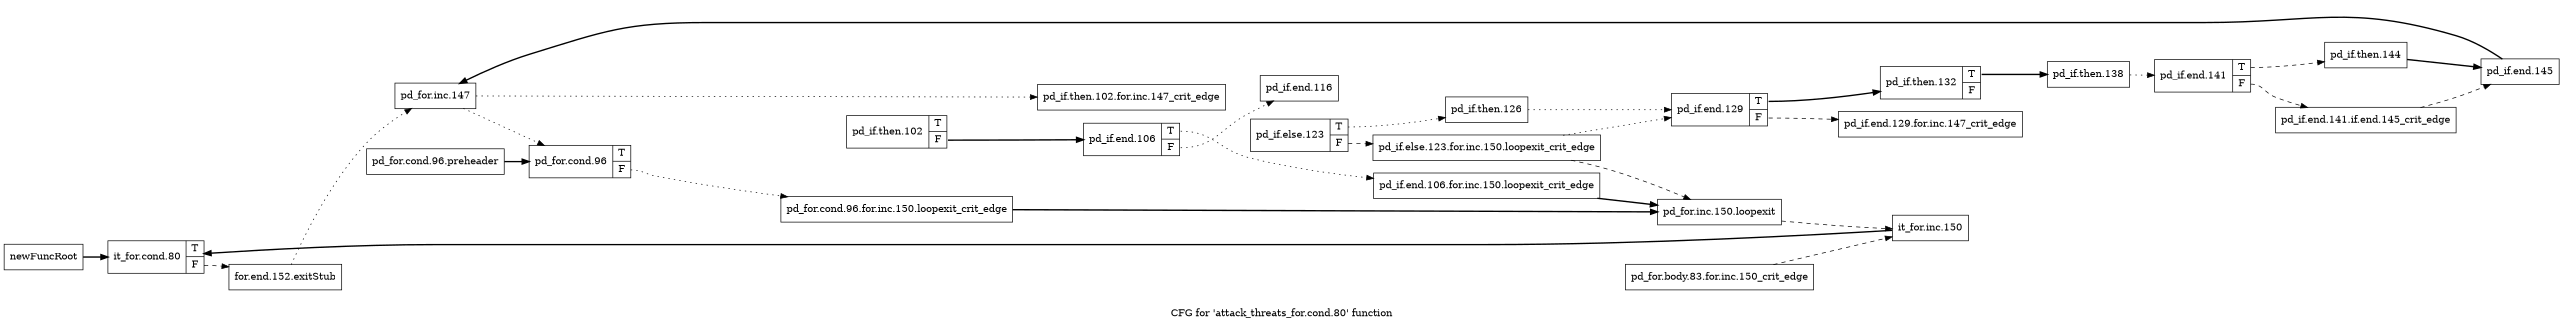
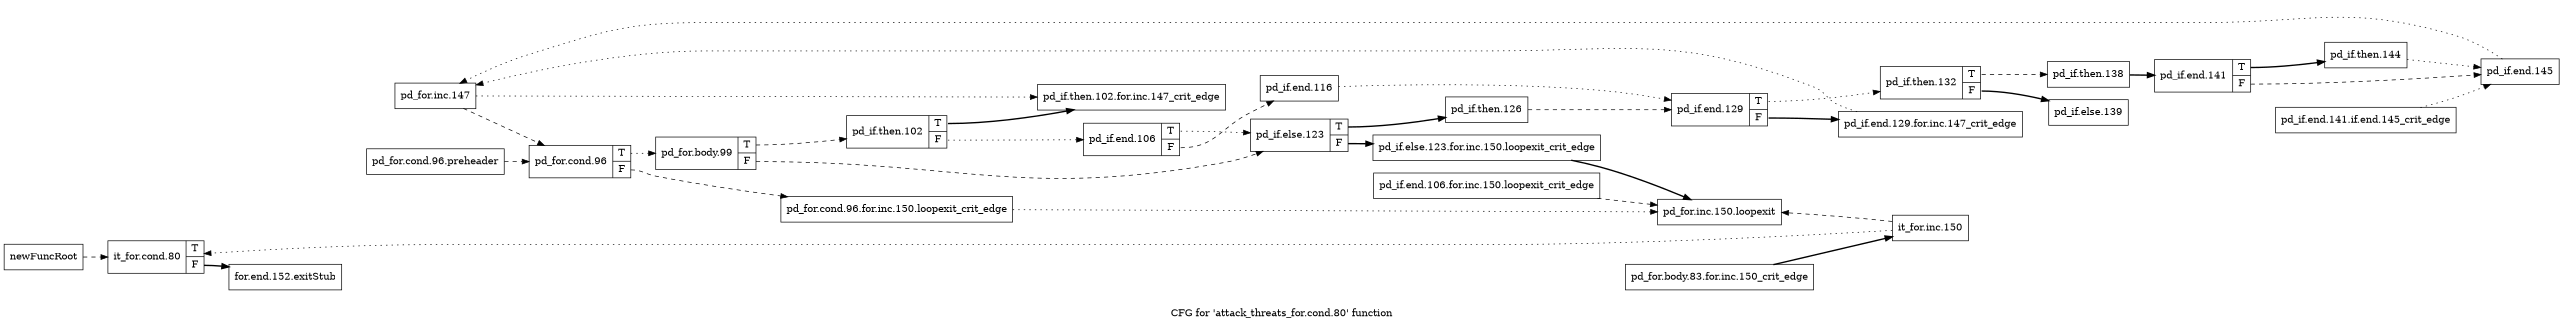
  digraph {
    label="CFG for 'attack_threats_for.cond.80' function"
    rankdir=LR
    node [shape=record]
    edge [style=dashed]
    n1 [label="{newFuncRoot}"]
    n2 [label="{it_for.cond.80|{<s0>T|<s1>F}}"]
    n3 [label="{for.end.152.exitStub}"]
    n4 [label="{pd_for.body.83.for.inc.150_crit_edge}"]
    n5 [label="{it_for.inc.150}"]
    n6 [label="{pd_for.cond.96.preheader}"]
    n7 [label="{pd_for.cond.96|{<s0>T|<s1>F}}"]
+   n8 [label="{pd_for.body.99|{<s0>T|<s1>F}}"]
    n9 [label="{pd_for.cond.96.for.inc.150.loopexit_crit_edge}"]
    n10 [label="{pd_if.then.102|{<s0>T|<s1>F}}"]
    n11 [label="{pd_if.else.123|{<s0>T|<s1>F}}"]
    n12 [label="{pd_for.inc.150.loopexit}"]
    n13 [label="{pd_if.then.102.for.inc.147_crit_edge}"]
    n14 [label="{pd_if.end.106|{<s0>T|<s1>F}}"]
    n15 [label="{pd_if.then.126}"]
    n16 [label="{pd_if.else.123.for.inc.150.loopexit_crit_edge}"]
    n17 [label="{pd_if.end.106.for.inc.150.loopexit_crit_edge}"]
    n18 [label="{pd_if.end.116}"]
    n19 [label="{pd_if.end.129|{<s0>T|<s1>F}}"]
    n20 [label="{pd_if.then.132|{<s0>T|<s1>F}}"]
    n21 [label="{pd_if.end.129.for.inc.147_crit_edge}"]
    n22 [label="{pd_if.then.138}"]
+   n23 [label="{pd_if.else.139}"]
    n24 [label="{pd_for.inc.147}"]
    n25 [label="{pd_if.end.141|{<s0>T|<s1>F}}"]
    n26 [label="{pd_if.then.144}"]
    n27 [label="{pd_if.end.141.if.end.145_crit_edge}"]
    n28 [label="{pd_if.end.145}"]
-   n1 -> n2 [style=bold]
-   n2 -> n3 [tailport=s1]
-   n4 -> n5
-   n5 -> n2 [style=bold]
-   n6 -> n7 [style=bold]
-   n7 -> n9 [style=dotted tailport=s1]
-   n9 -> n12 [style=bold]
-   n10 -> n14 [style=bold tailport=s1]
-   n11 -> n15 [style=dotted tailport=s0]
-   n11 -> n16 [tailport=s1]
-   n12 -> n5
-   n14 -> n17 [style=dotted tailport=s0]
-   n14 -> n18 [style=dotted tailport=s1]
-   n15 -> n19 [style=dotted]
-   n16 -> n12
-   n17 -> n12 [style=bold]
-   n16 -> n19 [style=dotted]
-   n19 -> n20 [style=bold tailport=s0]
-   n19 -> n21 [tailport=s1]
-   n20 -> n22 [style=bold tailport=s0]
-   n3 -> n24 [style=dotted]
-   n22 -> n25 [style=dotted]
-   n24 -> n7 [style=dotted]
+   n1 -> n2
+   n2 -> n3 [style=bold tailport=s1]
+   n4 -> n5 [style=bold]
+   n5 -> n2 [style=dotted]
+   n6 -> n7
+   n7 -> n8 [style=dotted tailport=s0]
+   n7 -> n9 [tailport=s1]
+   n8 -> n10 [tailport=s0]
+   n8 -> n11 [tailport=s1]
+   n9 -> n12 [style=dotted]
+   n10 -> n13 [style=bold tailport=s0]
+   n10 -> n14 [style=dotted tailport=s1]
+   n11 -> n15 [style=bold tailport=s0]
+   n11 -> n16 [style=bold tailport=s1]
+   n5 -> n12
+   n14 -> n11 [style=dotted tailport=s0]
+   n14 -> n18 [tailport=s1]
+   n15 -> n19
+   n16 -> n12 [style=bold]
+   n17 -> n12
+   n18 -> n19 [style=dotted]
+   n19 -> n20 [style=dotted tailport=s0]
+   n19 -> n21 [style=bold tailport=s1]
+   n20 -> n22 [tailport=s0]
+   n20 -> n23 [style=bold tailport=s1]
+   n21 -> n24 [style=dotted]
+   n22 -> n25 [style=bold]
+   n24 -> n7
    n24 -> n13 [style=dotted]
-   n25 -> n26 [tailport=s0]
-   n25 -> n27 [tailport=s1]
-   n26 -> n28 [style=bold]
-   n27 -> n28
-   n28 -> n24 [style=bold]
+   n25 -> n26 [style=bold tailport=s0]
+   n25 -> n28 [tailport=s1]
+   n26 -> n28 [style=dotted]
+   n27 -> n28 [style=dotted]
+   n28 -> n24 [style=dotted]
  }
